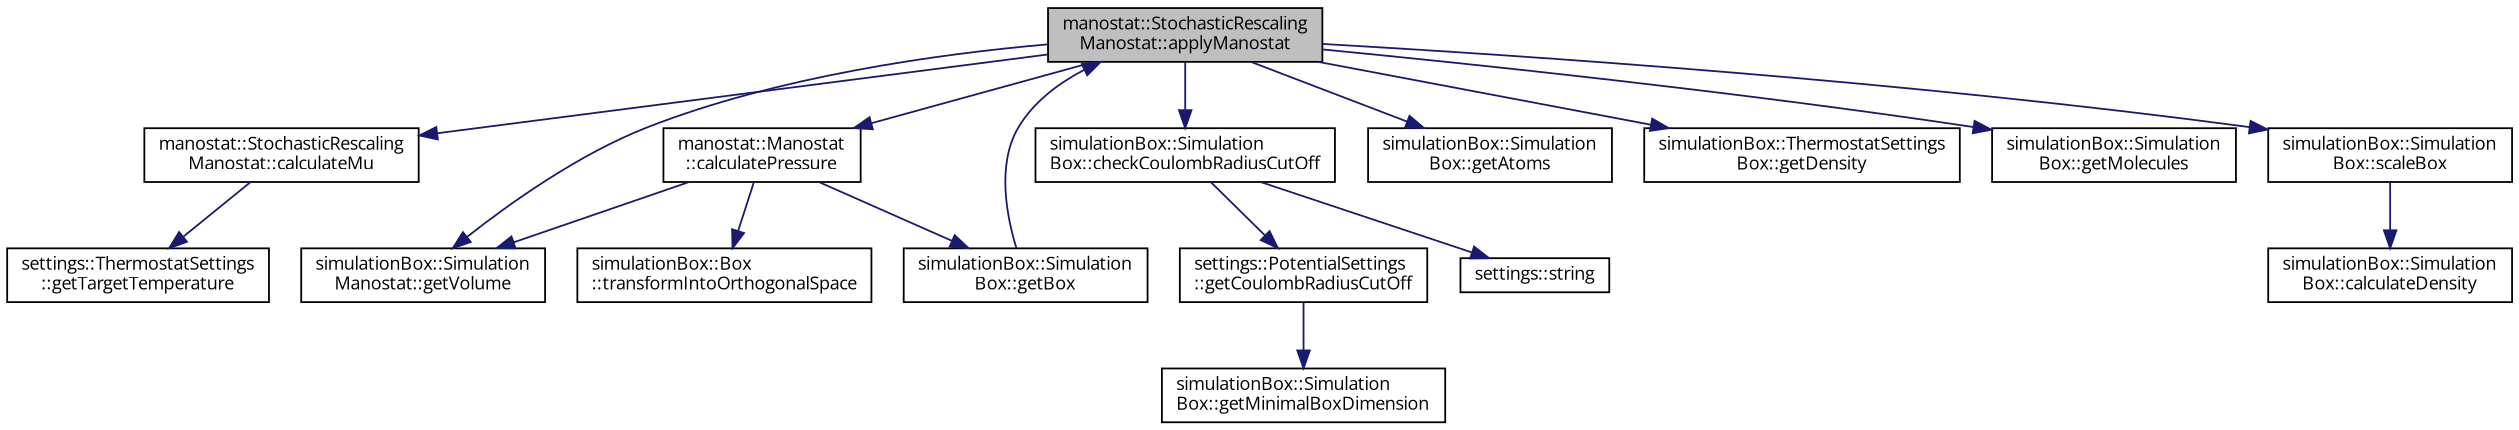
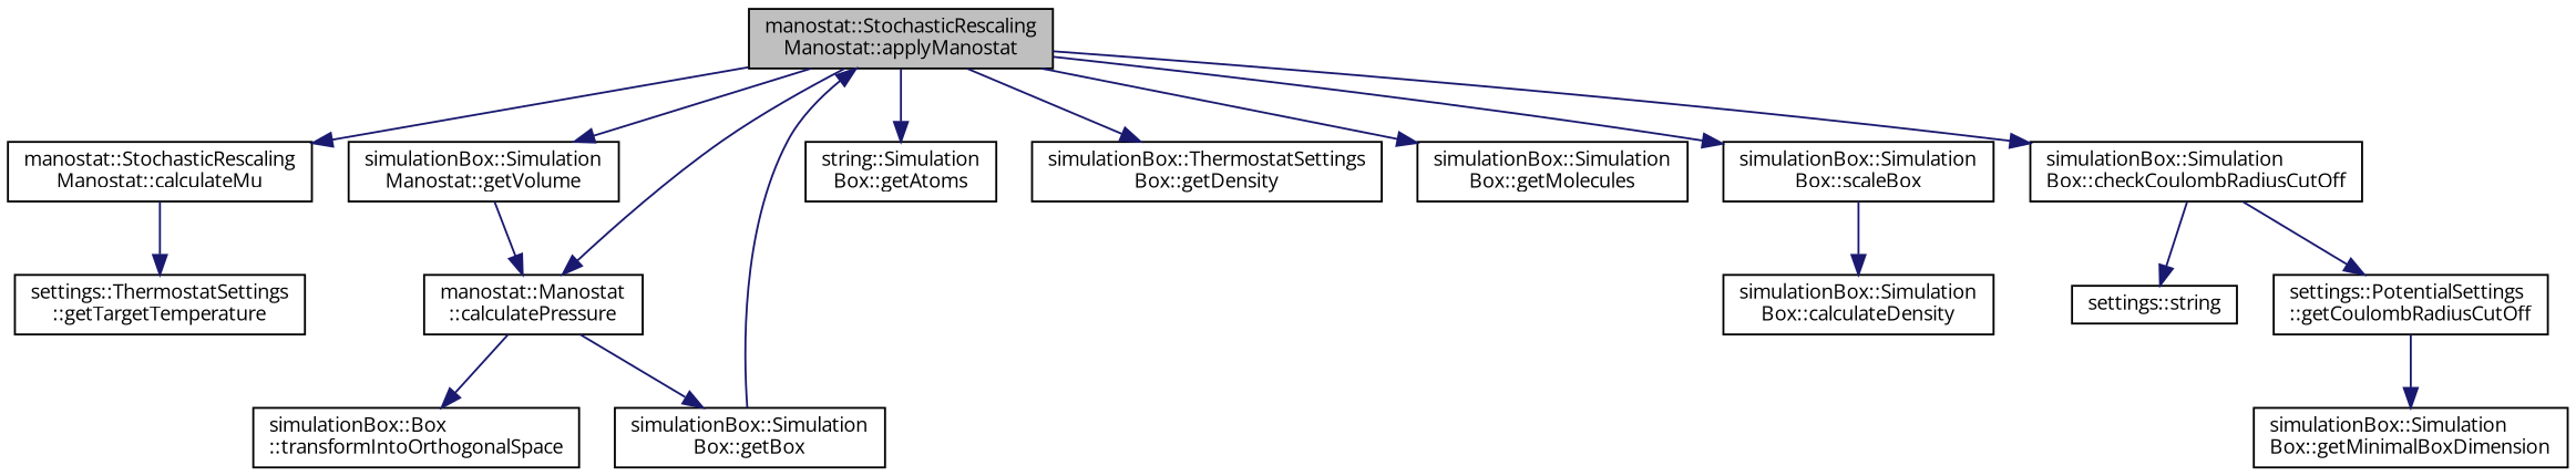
  digraph {
    fontname="Open Sans"
    rankdir=TB
    node [color=black fillcolor=white fontname="Open Sans" fontsize=10 shape=record style=filled]
    edge [color=midnightblue fontname="Open Sans" fontsize=10 labelfontname=Helvetica labelfontsize=10 style=solid]
    n1 [fillcolor=grey75 fontcolor=black height=0.2 label="manostat::StochasticRescaling\lManostat::applyManostat" width=0.4]
    n2 [height=0.2 label="manostat::StochasticRescaling\lManostat::calculateMu" width=0.4]
    n3 [height=0.2 label="manostat::Manostat\l::calculatePressure" width=0.4]
    n4 [height=0.2 label="simulationBox::Simulation\lManostat::getVolume" width=0.4]
    n5 [height=0.2 label="simulationBox::Simulation\lBox::checkCoulombRadiusCutOff" width=0.4]
-   n6 [height=0.2 label="simulationBox::Simulation\lBox::getAtoms" width=0.4]
+   n6 [height=0.2 label="string::Simulation\lBox::getAtoms" width=0.4]
    n7 [height=0.2 label="simulationBox::ThermostatSettings\lBox::getDensity" width=0.4]
    n8 [height=0.2 label="simulationBox::Simulation\lBox::getMolecules" width=0.4]
    n9 [height=0.2 label="simulationBox::Simulation\lBox::scaleBox" width=0.4]
    n10 [height=0.2 label="settings::ThermostatSettings\l::getTargetTemperature" width=0.4]
    n11 [height=0.2 label="simulationBox::Simulation\lBox::getBox" width=0.4]
    n12 [height=0.2 label="simulationBox::Box\l::transformIntoOrthogonalSpace" width=0.4]
    n13 [height=0.2 label="settings::PotentialSettings\l::getCoulombRadiusCutOff" width=0.4]
    n14 [height=0.2 label="settings::string" width=0.4]
    n15 [height=0.2 label="simulationBox::Simulation\lBox::calculateDensity" width=0.4]
    n16 [height=0.2 label="simulationBox::Simulation\lBox::getMinimalBoxDimension" width=0.4]
    n1 -> n2
    n1 -> n3
    n1 -> n4
    n1 -> n5
    n1 -> n6
    n1 -> n7
    n1 -> n8
    n1 -> n9
    n2 -> n10
-   n3 -> n4
+   n4 -> n3
    n3 -> n11
    n3 -> n12
    n5 -> n13
    n5 -> n14
    n9 -> n15
    n11 -> n1
    n13 -> n16
  }
